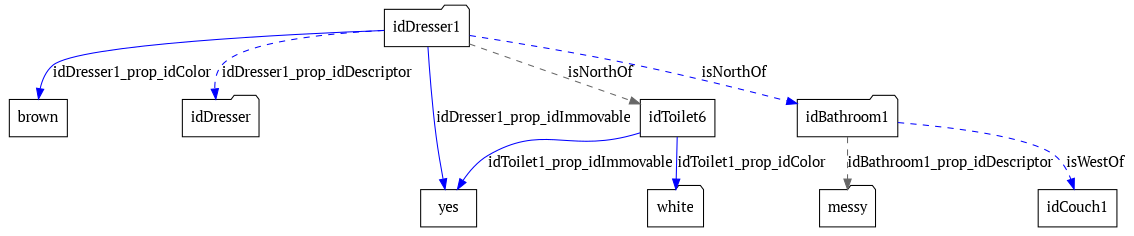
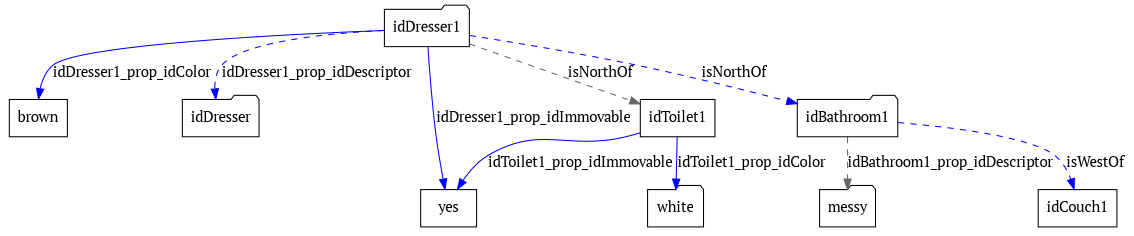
  strict digraph {
    fontname="PT Serif"
    node [fontname="PT Serif" shape=folder]
    edge [color=blue edge_type=property fontname="PT Serif" style=dashed]
    idDresser1 [node_type=entity_node root=root]
    brown [shape=box]
    n3 [label=idDresser]
    yes [shape=box]
-   idToilet1 [shape=box label=idToilet6]
+   idToilet1 [shape=box]
    idBathroom1
    white
    messy
    idCouch1 [shape=box]
    idDresser1 -> brown [label=idDresser1_prop_idColor style=solid]
    idDresser1 -> n3 [label=idDresser1_prop_idDescriptor]
    idDresser1 -> yes [label=idDresser1_prop_idImmovable style=solid]
    idDresser1 -> idToilet1 [color=gray40 edge_type=relationship label=isNorthOf]
    idDresser1 -> idBathroom1 [edge_type=relationship label=isNorthOf]
    idToilet1 -> yes [label=idToilet1_prop_idImmovable style=solid]
    idToilet1 -> white [label=idToilet1_prop_idColor style=solid]
    idBathroom1 -> messy [color=gray40 label=idBathroom1_prop_idDescriptor]
    idBathroom1 -> idCouch1 [edge_type=relationship label=isWestOf]
  }
